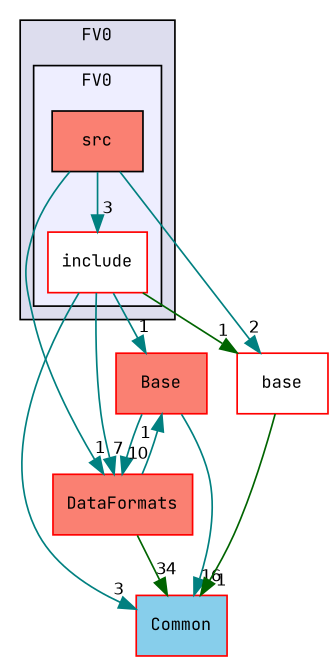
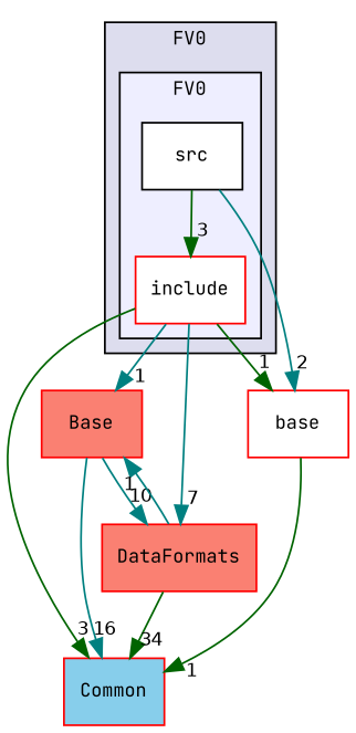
  digraph {
    compound=true
    fontname="JetBrains Mono"
    node [color=red fillcolor=salmon fontname="JetBrains Mono" fontsize=10 shape=box style=filled]
    edge [color=teal fontname="JetBrains Mono" headlabel=1 labeldistance=1.5 labelfontname=Helvetica labelfontsize=10]
    n1 [fillcolor=white label=include]
-   n2 [color=black label=src]
+   n2 [color=black fillcolor=white label=src]
    n3 [fillcolor=skyblue label=Common]
    n4 [label=Base]
    n5 [fillcolor=white label=base]
    n6 [label=DataFormats]
    subgraph cluster_1 {
      bgcolor="#ddddee"
      fontsize=10
      label=FV0
      pencolor=black
      subgraph cluster_2 {
        bgcolor="#eeeeff"
        fontsize=10
        label=FV0
        pencolor=black
        n1
        n2
      }
    }
-   n1 -> n3 [headlabel=3]
+   n1 -> n3 [color=darkgreen headlabel=3]
    n1 -> n4
    n1 -> n5 [color=darkgreen]
    n1 -> n6 [headlabel=7]
-   n2 -> n1 [headlabel=3]
+   n2 -> n1 [color=darkgreen headlabel=3]
    n2 -> n5 [headlabel=2]
-   n2 -> n6
    n4 -> n3 [headlabel=16]
    n4 -> n6 [headlabel=10]
    n5 -> n3 [color=darkgreen]
    n6 -> n3 [color=darkgreen headlabel=34]
    n6 -> n4
  }
